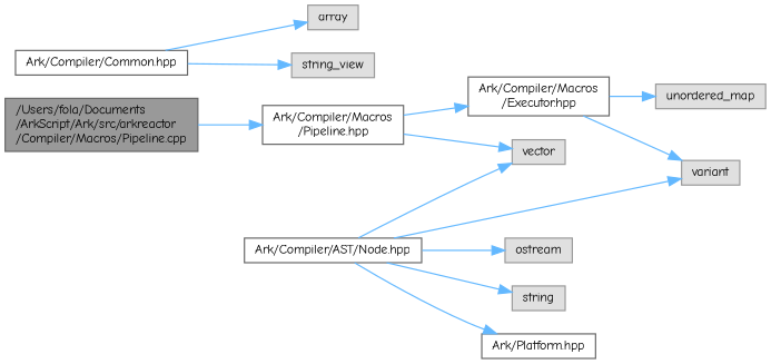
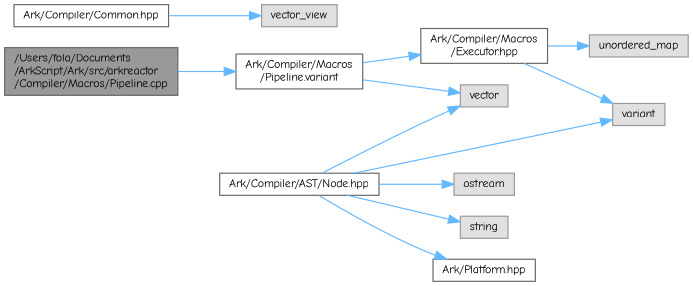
  digraph {
    fontname="Comic Neue"
    rankdir=LR
    node [color=grey60 fillcolor="#E0E0E0" fontname="Comic Neue" fontsize=10 shape=box style=filled]
    edge [color=steelblue1 fontname="Comic Neue" fontsize=10 labelfontname=Helvetica labelfontsize=10 style=solid]
    n1 [color=gray40 fillcolor=grey60 fontcolor=black height=0.2 label="/Users/fola/Documents\l/ArkScript/Ark/src/arkreactor\l/Compiler/Macros/Pipeline.cpp" width=0.4]
-   n2 [color=grey40 fillcolor=white height=0.2 label="Ark/Compiler/Macros\l/Pipeline.hpp" width=0.4]
+   n2 [color=grey40 fillcolor=white height=0.2 label="Ark/Compiler/Macros\l/Pipeline.variant" width=0.4]
    n3 [height=0.2 label=vector width=0.4]
    n4 [color=grey40 fillcolor=white height=0.2 label="Ark/Compiler/Macros\l/Executor.hpp" width=0.4]
    n5 [height=0.2 label=unordered_map width=0.4]
    n6 [height=0.2 label=variant width=0.4]
    n7 [color=grey40 fillcolor=white height=0.2 label="Ark/Compiler/AST/Node.hpp" width=0.4]
    n8 [height=0.2 label=ostream width=0.4]
    n9 [height=0.2 label=string width=0.4]
    n10 [color=grey40 fillcolor=white height=0.2 label="Ark/Platform.hpp" width=0.4]
    n11 [color=grey40 fillcolor=white height=0.2 label="Ark/Compiler/Common.hpp" width=0.4]
-   n12 [height=0.2 label=array width=0.4]
-   n13 [height=0.2 label=string_view width=0.4]
+   n13 [height=0.2 label=vector_view width=0.4]
    n1 -> n2
    n2 -> n3
    n2 -> n4
    n4 -> n5
    n4 -> n6
    n7 -> n3
    n7 -> n6
    n7 -> n8
    n7 -> n9
    n7 -> n10
-   n11 -> n12
    n11 -> n13
  }
